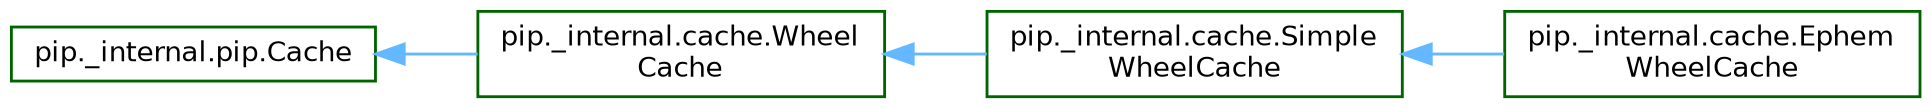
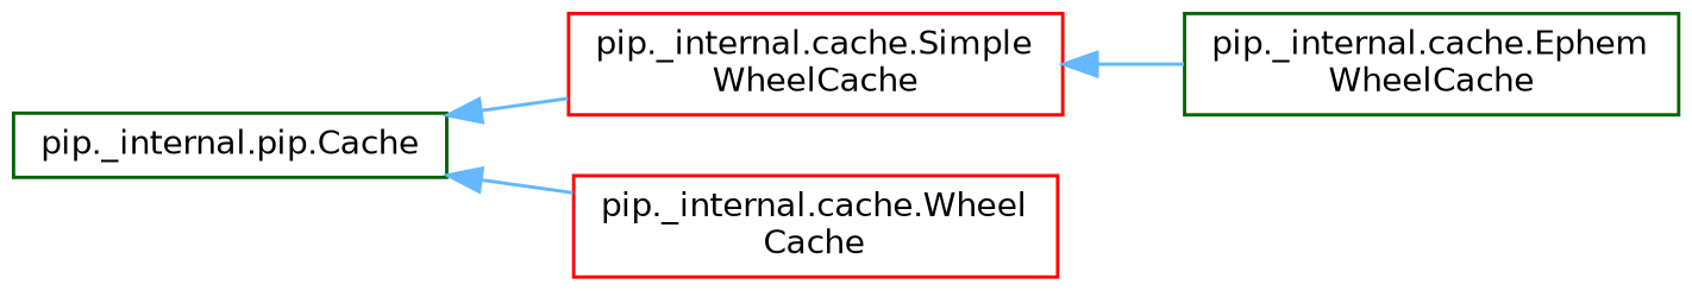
  digraph {
    rankdir=LR
    node [color=darkgreen fillcolor=white fontname=Helvetica fontsize=10 shape=box style=filled]
    edge [color=steelblue1 dir=back fontname=Helvetica fontsize=10 labelfontname=Helvetica labelfontsize=10 style=solid]
    n1 [height=0.2 label="pip._internal.pip.Cache" width=0.4]
-   n2 [height=0.2 label="pip._internal.cache.Simple\lWheelCache" width=0.4]
-   n3 [height=0.2 label="pip._internal.cache.Wheel\lCache" width=0.4]
+   n2 [color=red height=0.2 label="pip._internal.cache.Simple\lWheelCache" width=0.4]
+   n3 [color=red height=0.2 label="pip._internal.cache.Wheel\lCache" width=0.4]
    n4 [height=0.2 label="pip._internal.cache.Ephem\lWheelCache" width=0.4]
-   n3 -> n2
+   n1 -> n2
    n1 -> n3
    n2 -> n4
  }
